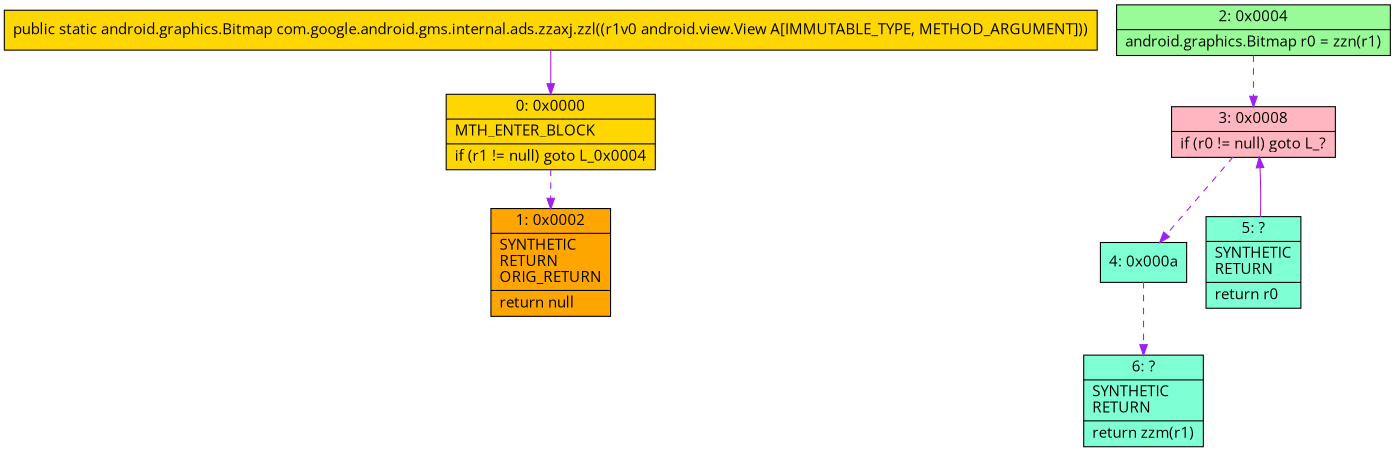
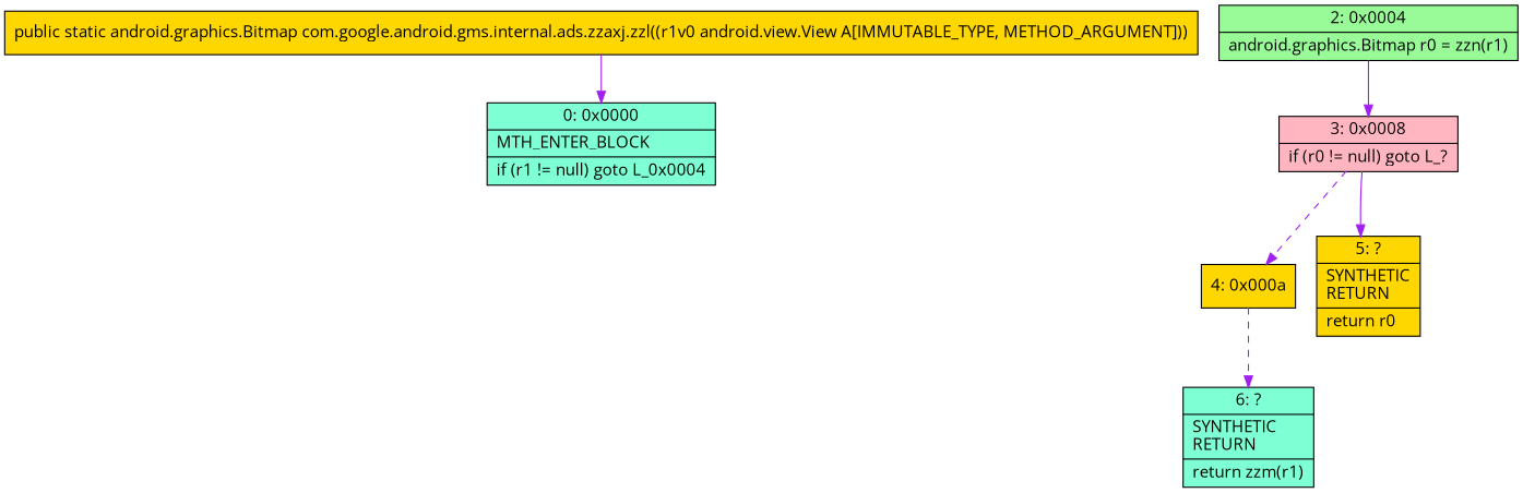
  digraph {
    fontname="Open Sans"
    node [fillcolor=aquamarine fontname="Open Sans" shape=record style=filled]
    edge [color=purple fontname="Open Sans"]
-   n1 [fillcolor=gold label="{0\:\ 0x0000|MTH_ENTER_BLOCK\l|if (r1 != null) goto L_0x0004\l}"]
-   n2 [fillcolor=orange label="{1\:\ 0x0002|SYNTHETIC\lRETURN\lORIG_RETURN\l|return null\l}"]
+   n1 [label="{0\:\ 0x0000|MTH_ENTER_BLOCK\l|if (r1 != null) goto L_0x0004\l}"]
    n3 [fillcolor=palegreen label="{2\:\ 0x0004|android.graphics.Bitmap r0 = zzn(r1)\l}"]
    n4 [fillcolor=lightpink label="{3\:\ 0x0008|if (r0 != null) goto L_?\l}"]
-   n5 [label="{4\:\ 0x000a}"]
-   n6 [label="{5\:\ ?|SYNTHETIC\lRETURN\l|return r0\l}"]
+   n5 [fillcolor=gold label="{4\:\ 0x000a}"]
+   n6 [fillcolor=gold label="{5\:\ ?|SYNTHETIC\lRETURN\l|return r0\l}"]
    n7 [label="{6\:\ ?|SYNTHETIC\lRETURN\l|return zzm(r1)\l}"]
    n8 [fillcolor=gold label="{public static android.graphics.Bitmap com.google.android.gms.internal.ads.zzaxj.zzl((r1v0 android.view.View A[IMMUTABLE_TYPE, METHOD_ARGUMENT])) }"]
-   n1 -> n2 [style=dashed]
-   n3 -> n4 [style=dashed]
+   n3 -> n4
    n4 -> n5 [style=dashed]
-   n6 -> n4
+   n4 -> n6
    n5 -> n7 [style=dashed]
    n8 -> n1
  }
